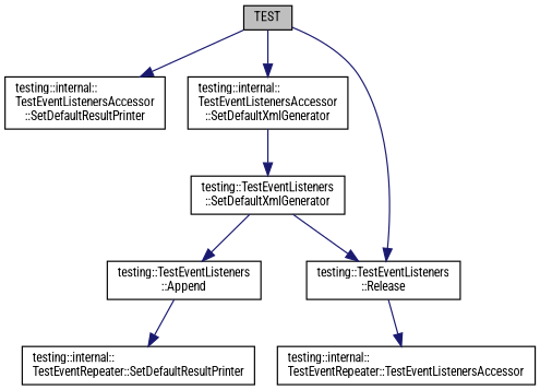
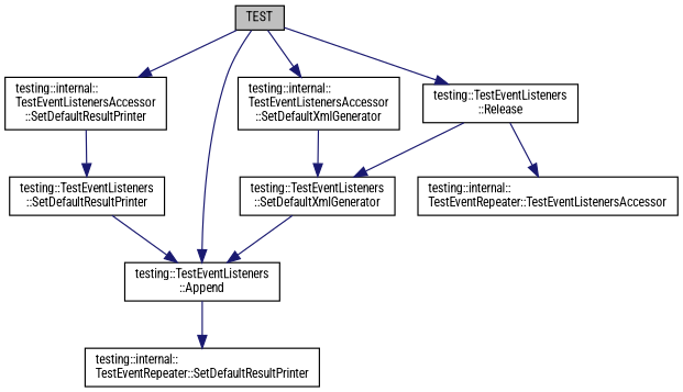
  digraph {
    fontname="Roboto Condensed"
    rankdir=TB
    node [color=black fillcolor=white fontname="Roboto Condensed" fontsize=10 shape=record style=filled]
    edge [color=midnightblue fontname="Roboto Condensed" fontsize=10 labelfontname=Helvetica labelfontsize=10 style=solid]
    n1 [fillcolor=grey75 fontcolor=black height=0.2 label=TEST width=0.4]
    n2 [height=0.2 label="testing::internal::\lTestEventListenersAccessor\l::SetDefaultResultPrinter" width=0.4]
    n3 [height=0.2 label="testing::TestEventListeners\l::Append" width=0.4]
    n4 [height=0.2 label="testing::internal::\lTestEventListenersAccessor\l::SetDefaultXmlGenerator" width=0.4]
    n5 [height=0.2 label="testing::TestEventListeners\l::Release" width=0.4]
+   n6 [height=0.2 label="testing::TestEventListeners\l::SetDefaultResultPrinter" width=0.4]
    n7 [height=0.2 label="testing::internal::\lTestEventRepeater::SetDefaultResultPrinter" width=0.4]
    n8 [height=0.2 label="testing::TestEventListeners\l::SetDefaultXmlGenerator" width=0.4]
    n9 [height=0.2 label="testing::internal::\lTestEventRepeater::TestEventListenersAccessor" width=0.4]
    n1 -> n2
+   n1 -> n3
    n1 -> n4
    n1 -> n5
+   n2 -> n6
    n3 -> n7
    n4 -> n8
    n5 -> n9
+   n6 -> n3
    n8 -> n3
-   n8 -> n5
+   n5 -> n8
  }
